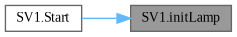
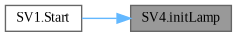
  digraph {
    rankdir=RL
    fontname="Liberation Serif"
    node [fontname="Liberation Serif" fontsize=10 shape=box style=filled]
-   n1 [color=gray40 fillcolor=grey60 fontcolor=black height=0.2 label="SV1.initLamp" width=0.4]
+   n1 [color=gray40 fillcolor=grey60 fontcolor=black height=0.2 label="SV4.initLamp" width=0.4]
    n2 [color=grey40 fillcolor=white height=0.2 label="SV1.Start" width=0.4]
    n1 -> n2 [color=steelblue1 dir=back fontname="Liberation Serif" fontsize=10 labelfontname=Helvetica labelfontsize=10 style=solid]
  }
